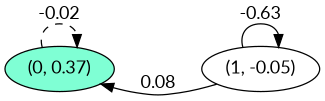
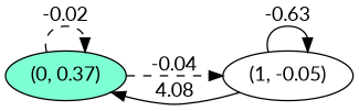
  digraph {
    rankdir=LR
    fontname=Lato
    node [style=filled shape=ellipse fontname=Lato]
    edge [style=dashed fontname=Lato]
    n1 [label="(0, 0.37)" fillcolor=aquamarine]
    n2 [label="(1, -0.05)" fillcolor=white]
    n1 -> n1 [label=-0.02]
-   n2 -> n1 [label=0.08 style=solid]
+   n1 -> n2 [label=-0.04]
+   n2 -> n1 [label=4.08 style=solid]
    n2 -> n2 [label=-0.63 style=solid]
  }
